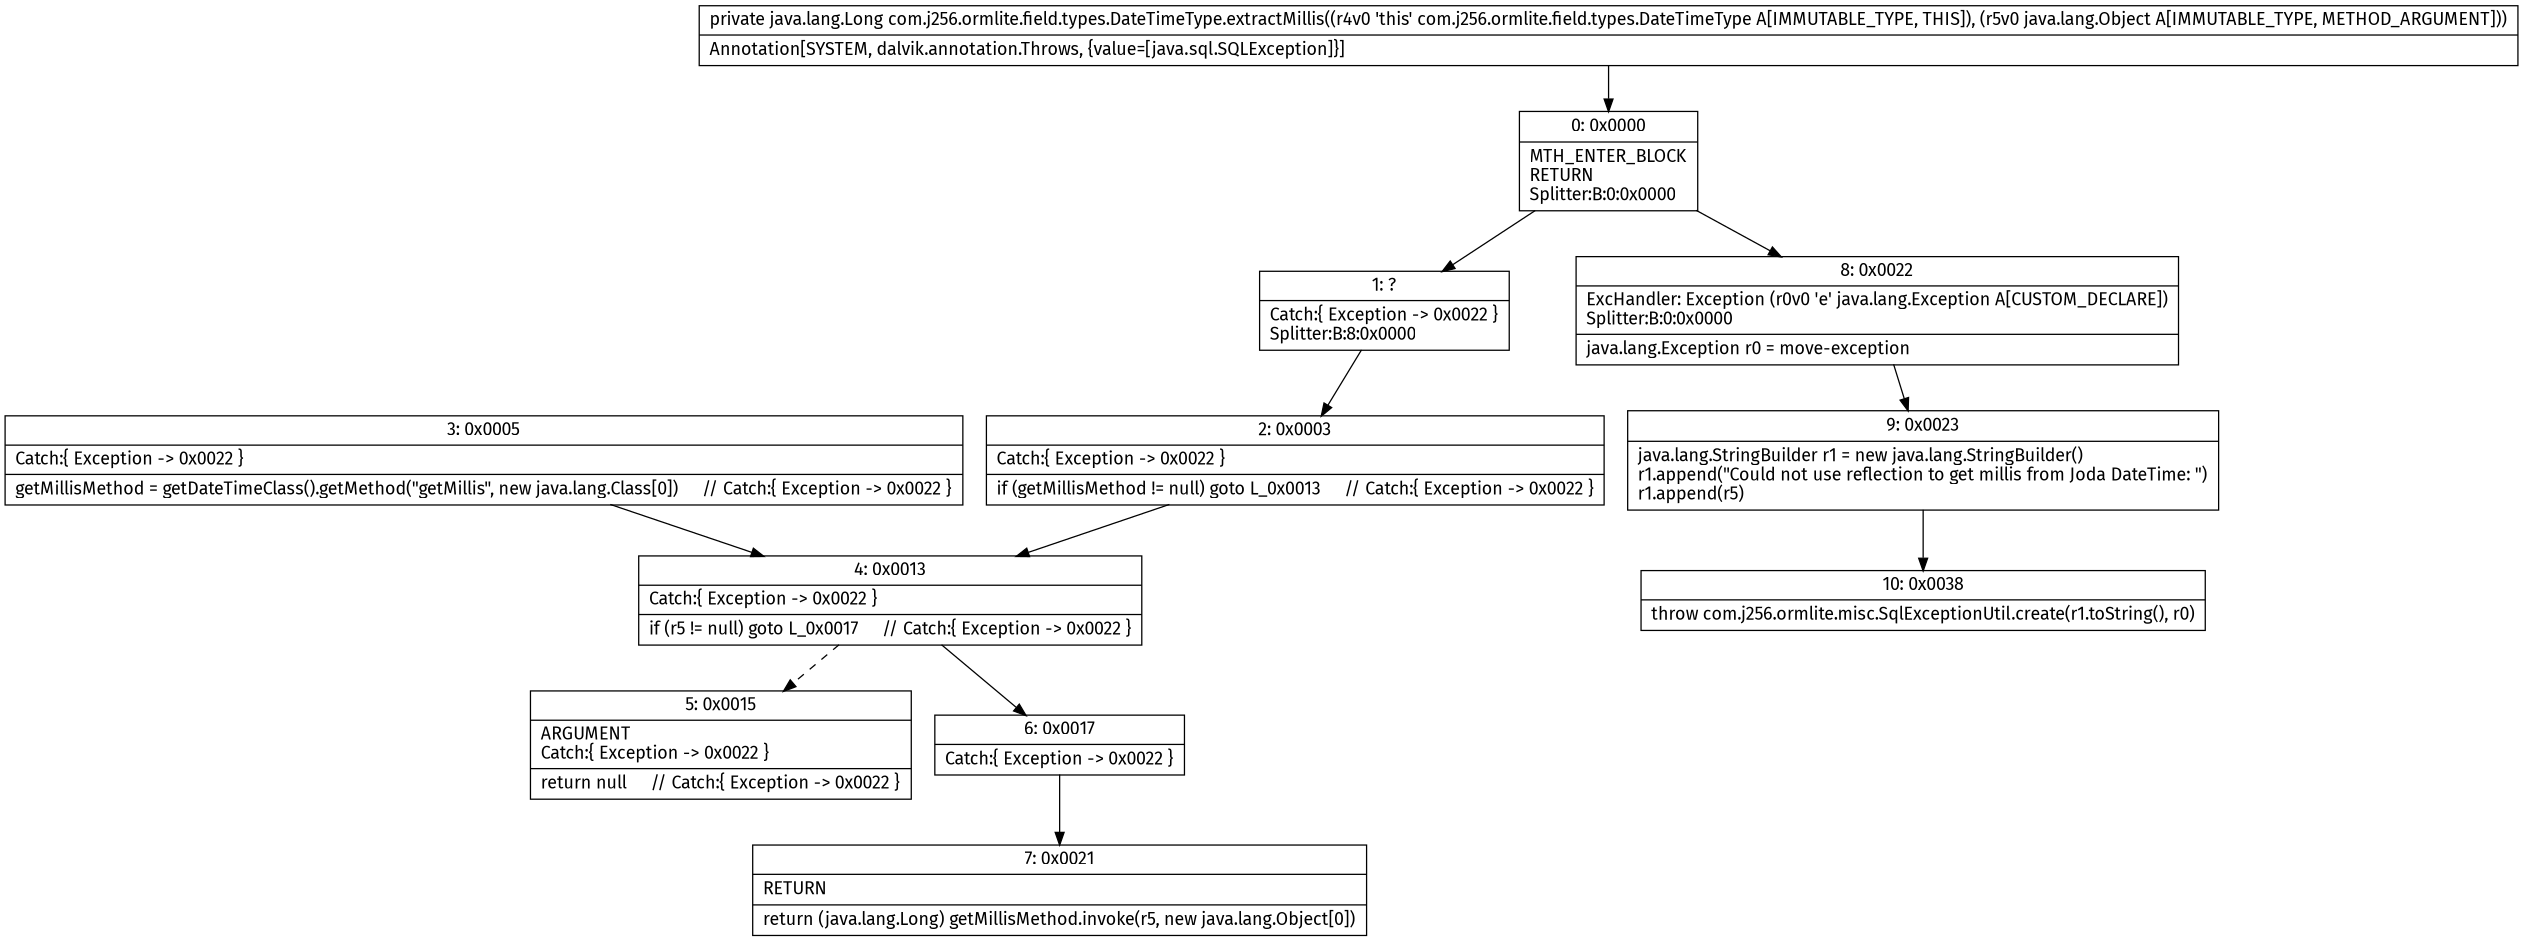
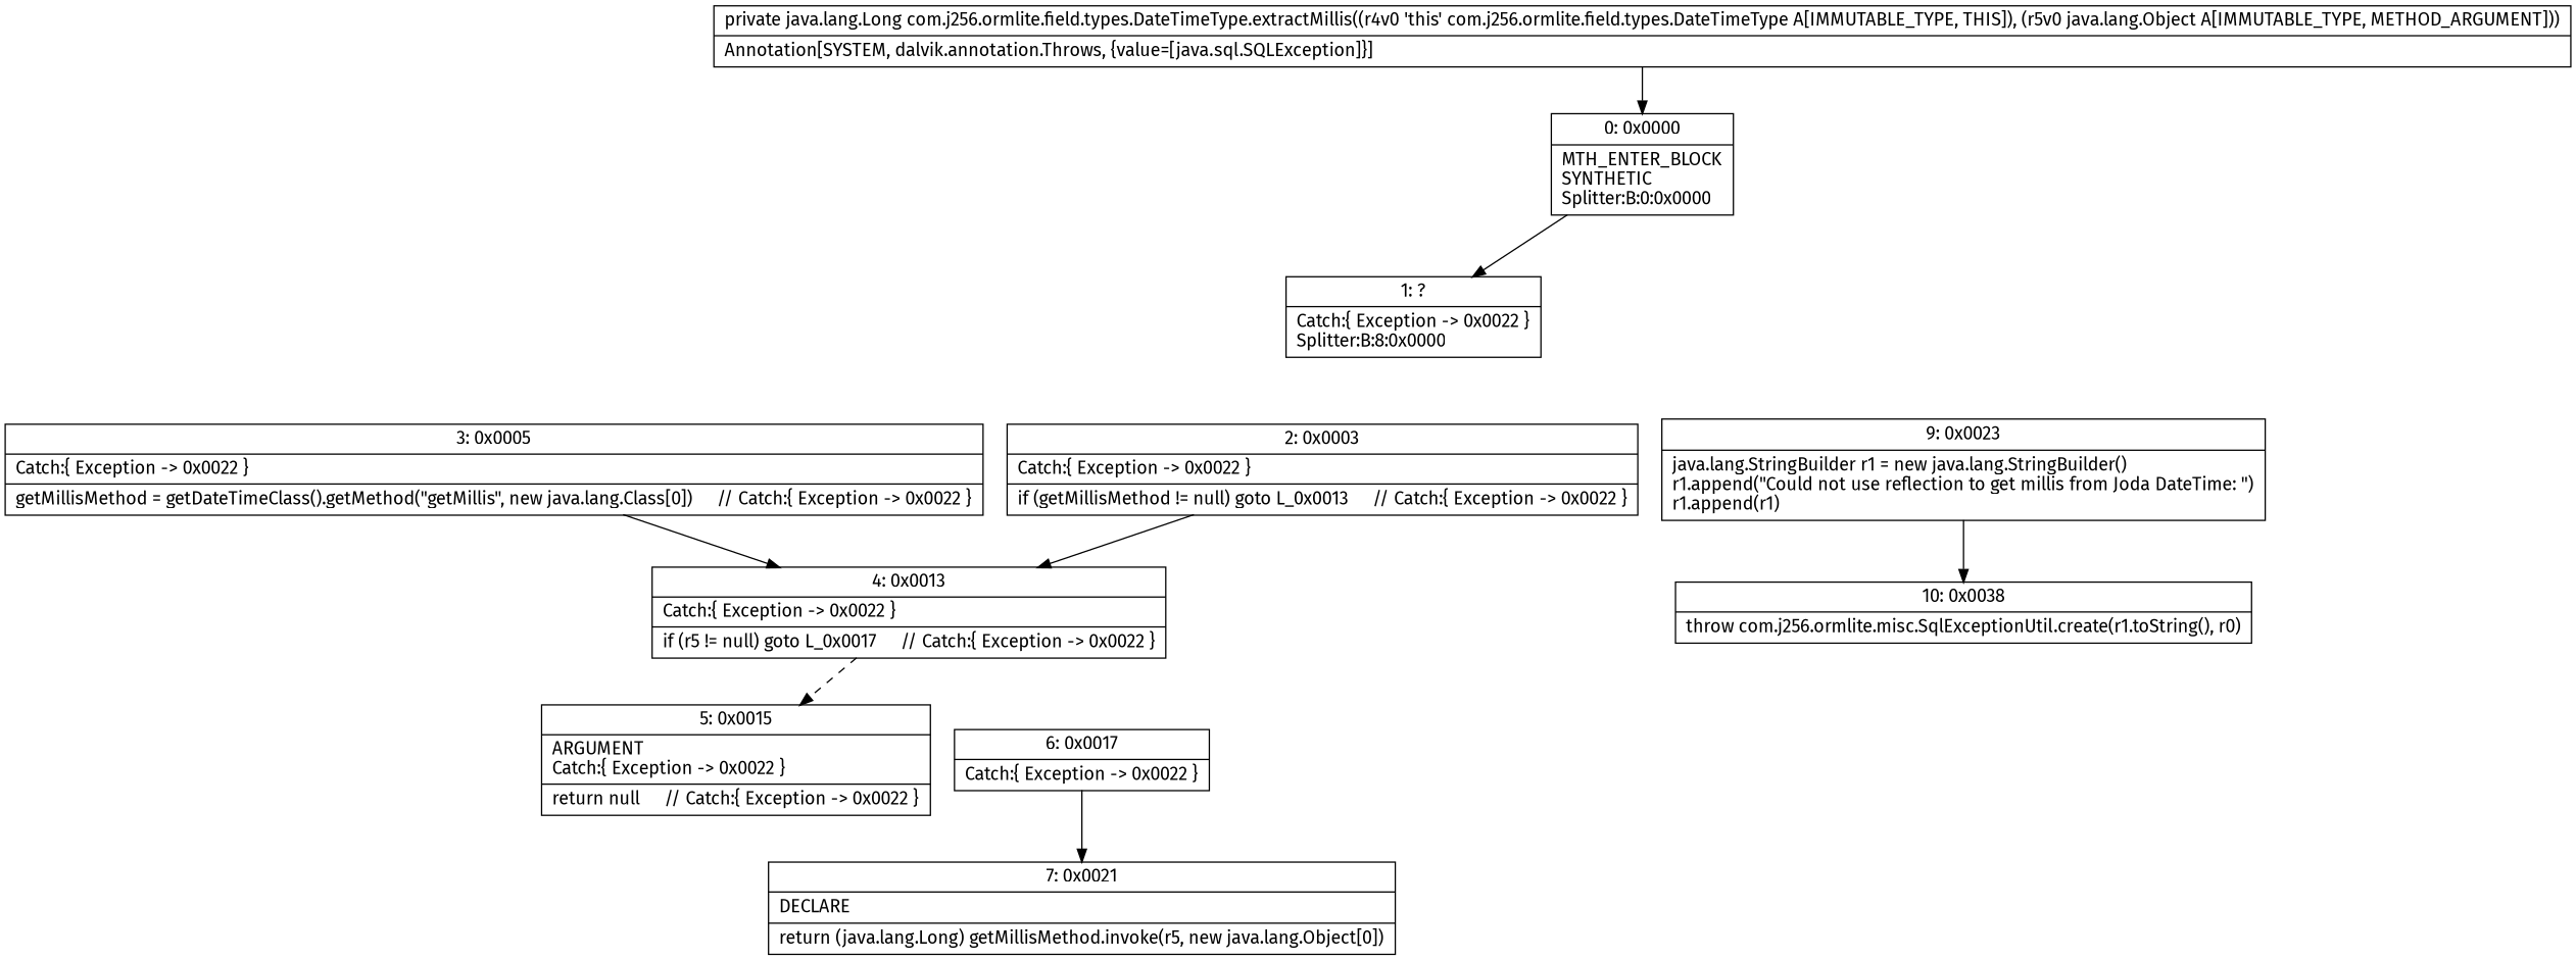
  digraph {
    fontname="Fira Sans"
    node [fontname="Fira Sans" shape=record]
    edge [fontname="Fira Sans"]
-   n1 [label="{0\:\ 0x0000|MTH_ENTER_BLOCK\lRETURN\lSplitter:B:0:0x0000\l}"]
+   n1 [label="{0\:\ 0x0000|MTH_ENTER_BLOCK\lSYNTHETIC\lSplitter:B:0:0x0000\l}"]
    n2 [label="{1\:\ ?|Catch:\{ Exception \-\> 0x0022 \}\lSplitter:B:8:0x0000\l}"]
-   n3 [label="{8\:\ 0x0022|ExcHandler: Exception (r0v0 'e' java.lang.Exception A[CUSTOM_DECLARE])\lSplitter:B:0:0x0000\l|java.lang.Exception r0 = move\-exception\l}"]
    n4 [label="{2\:\ 0x0003|Catch:\{ Exception \-\> 0x0022 \}\l|if (getMillisMethod != null) goto L_0x0013     \/\/ Catch:\{ Exception \-\> 0x0022 \}\l}"]
-   n5 [label="{9\:\ 0x0023|java.lang.StringBuilder r1 = new java.lang.StringBuilder()\lr1.append(\"Could not use reflection to get millis from Joda DateTime: \")\lr1.append(r5)\l}"]
+   n5 [label="{9\:\ 0x0023|java.lang.StringBuilder r1 = new java.lang.StringBuilder()\lr1.append(\"Could not use reflection to get millis from Joda DateTime: \")\lr1.append(r1)\l}"]
    n6 [label="{4\:\ 0x0013|Catch:\{ Exception \-\> 0x0022 \}\l|if (r5 != null) goto L_0x0017     \/\/ Catch:\{ Exception \-\> 0x0022 \}\l}"]
    n7 [label="{3\:\ 0x0005|Catch:\{ Exception \-\> 0x0022 \}\l|getMillisMethod = getDateTimeClass().getMethod(\"getMillis\", new java.lang.Class[0])     \/\/ Catch:\{ Exception \-\> 0x0022 \}\l}"]
    n8 [label="{5\:\ 0x0015|ARGUMENT\lCatch:\{ Exception \-\> 0x0022 \}\l|return null     \/\/ Catch:\{ Exception \-\> 0x0022 \}\l}"]
    n9 [label="{6\:\ 0x0017|Catch:\{ Exception \-\> 0x0022 \}\l}"]
-   n10 [label="{7\:\ 0x0021|RETURN\l|return (java.lang.Long) getMillisMethod.invoke(r5, new java.lang.Object[0])\l}"]
+   n10 [label="{7\:\ 0x0021|DECLARE\l|return (java.lang.Long) getMillisMethod.invoke(r5, new java.lang.Object[0])\l}"]
    n11 [label="{10\:\ 0x0038|throw com.j256.ormlite.misc.SqlExceptionUtil.create(r1.toString(), r0)\l}"]
    n12 [label="{private java.lang.Long com.j256.ormlite.field.types.DateTimeType.extractMillis((r4v0 'this' com.j256.ormlite.field.types.DateTimeType A[IMMUTABLE_TYPE, THIS]), (r5v0 java.lang.Object A[IMMUTABLE_TYPE, METHOD_ARGUMENT]))  | Annotation[SYSTEM, dalvik.annotation.Throws, \{value=[java.sql.SQLException]\}]\l}"]
    n1 -> n2
-   n1 -> n3
-   n2 -> n4
-   n3 -> n5
    n4 -> n6
    n5 -> n11
    n6 -> n8 [style=dashed]
-   n6 -> n9
    n7 -> n6
    n9 -> n10
    n12 -> n1
  }
